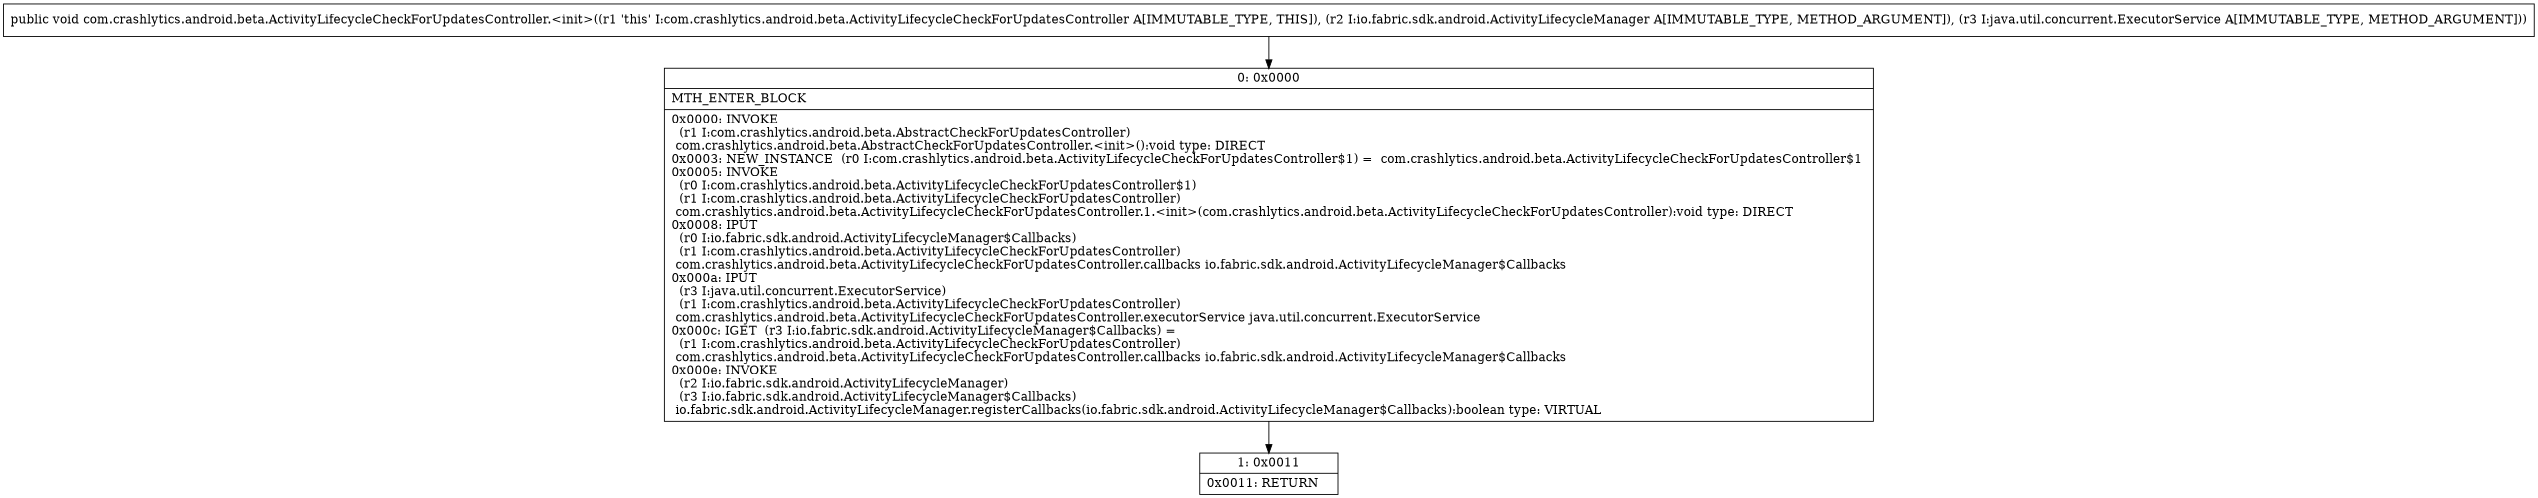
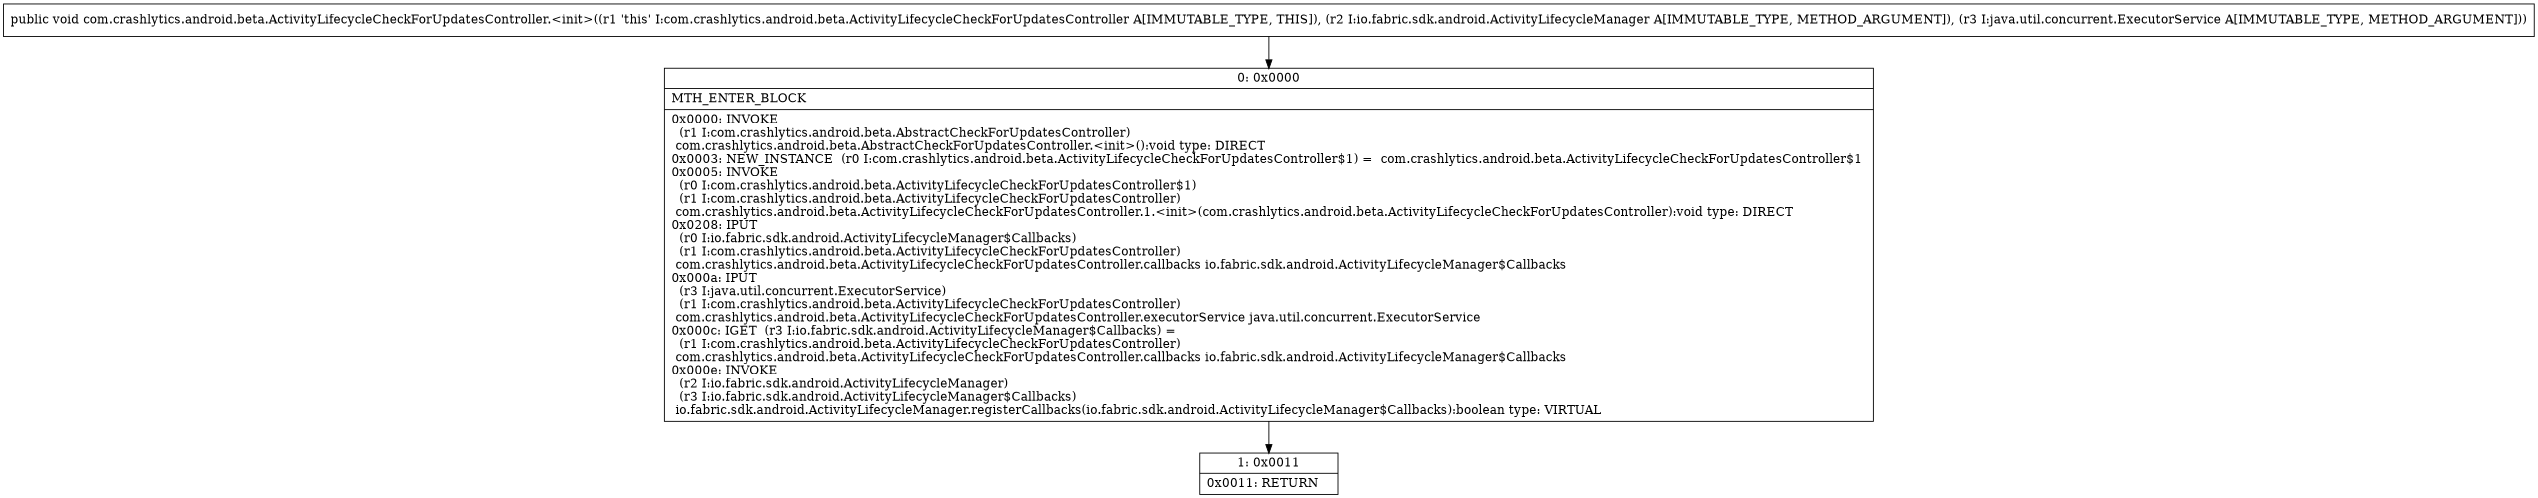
  digraph {
    node [shape=record]
-   n1 [label="{0\:\ 0x0000|MTH_ENTER_BLOCK\l|0x0000: INVOKE  \l  (r1 I:com.crashlytics.android.beta.AbstractCheckForUpdatesController)\l com.crashlytics.android.beta.AbstractCheckForUpdatesController.\<init\>():void type: DIRECT \l0x0003: NEW_INSTANCE  (r0 I:com.crashlytics.android.beta.ActivityLifecycleCheckForUpdatesController$1) =  com.crashlytics.android.beta.ActivityLifecycleCheckForUpdatesController$1 \l0x0005: INVOKE  \l  (r0 I:com.crashlytics.android.beta.ActivityLifecycleCheckForUpdatesController$1)\l  (r1 I:com.crashlytics.android.beta.ActivityLifecycleCheckForUpdatesController)\l com.crashlytics.android.beta.ActivityLifecycleCheckForUpdatesController.1.\<init\>(com.crashlytics.android.beta.ActivityLifecycleCheckForUpdatesController):void type: DIRECT \l0x0008: IPUT  \l  (r0 I:io.fabric.sdk.android.ActivityLifecycleManager$Callbacks)\l  (r1 I:com.crashlytics.android.beta.ActivityLifecycleCheckForUpdatesController)\l com.crashlytics.android.beta.ActivityLifecycleCheckForUpdatesController.callbacks io.fabric.sdk.android.ActivityLifecycleManager$Callbacks \l0x000a: IPUT  \l  (r3 I:java.util.concurrent.ExecutorService)\l  (r1 I:com.crashlytics.android.beta.ActivityLifecycleCheckForUpdatesController)\l com.crashlytics.android.beta.ActivityLifecycleCheckForUpdatesController.executorService java.util.concurrent.ExecutorService \l0x000c: IGET  (r3 I:io.fabric.sdk.android.ActivityLifecycleManager$Callbacks) = \l  (r1 I:com.crashlytics.android.beta.ActivityLifecycleCheckForUpdatesController)\l com.crashlytics.android.beta.ActivityLifecycleCheckForUpdatesController.callbacks io.fabric.sdk.android.ActivityLifecycleManager$Callbacks \l0x000e: INVOKE  \l  (r2 I:io.fabric.sdk.android.ActivityLifecycleManager)\l  (r3 I:io.fabric.sdk.android.ActivityLifecycleManager$Callbacks)\l io.fabric.sdk.android.ActivityLifecycleManager.registerCallbacks(io.fabric.sdk.android.ActivityLifecycleManager$Callbacks):boolean type: VIRTUAL \l}"]
+   n1 [label="{0\:\ 0x0000|MTH_ENTER_BLOCK\l|0x0000: INVOKE  \l  (r1 I:com.crashlytics.android.beta.AbstractCheckForUpdatesController)\l com.crashlytics.android.beta.AbstractCheckForUpdatesController.\<init\>():void type: DIRECT \l0x0003: NEW_INSTANCE  (r0 I:com.crashlytics.android.beta.ActivityLifecycleCheckForUpdatesController$1) =  com.crashlytics.android.beta.ActivityLifecycleCheckForUpdatesController$1 \l0x0005: INVOKE  \l  (r0 I:com.crashlytics.android.beta.ActivityLifecycleCheckForUpdatesController$1)\l  (r1 I:com.crashlytics.android.beta.ActivityLifecycleCheckForUpdatesController)\l com.crashlytics.android.beta.ActivityLifecycleCheckForUpdatesController.1.\<init\>(com.crashlytics.android.beta.ActivityLifecycleCheckForUpdatesController):void type: DIRECT \l0x0208: IPUT  \l  (r0 I:io.fabric.sdk.android.ActivityLifecycleManager$Callbacks)\l  (r1 I:com.crashlytics.android.beta.ActivityLifecycleCheckForUpdatesController)\l com.crashlytics.android.beta.ActivityLifecycleCheckForUpdatesController.callbacks io.fabric.sdk.android.ActivityLifecycleManager$Callbacks \l0x000a: IPUT  \l  (r3 I:java.util.concurrent.ExecutorService)\l  (r1 I:com.crashlytics.android.beta.ActivityLifecycleCheckForUpdatesController)\l com.crashlytics.android.beta.ActivityLifecycleCheckForUpdatesController.executorService java.util.concurrent.ExecutorService \l0x000c: IGET  (r3 I:io.fabric.sdk.android.ActivityLifecycleManager$Callbacks) = \l  (r1 I:com.crashlytics.android.beta.ActivityLifecycleCheckForUpdatesController)\l com.crashlytics.android.beta.ActivityLifecycleCheckForUpdatesController.callbacks io.fabric.sdk.android.ActivityLifecycleManager$Callbacks \l0x000e: INVOKE  \l  (r2 I:io.fabric.sdk.android.ActivityLifecycleManager)\l  (r3 I:io.fabric.sdk.android.ActivityLifecycleManager$Callbacks)\l io.fabric.sdk.android.ActivityLifecycleManager.registerCallbacks(io.fabric.sdk.android.ActivityLifecycleManager$Callbacks):boolean type: VIRTUAL \l}"]
    n2 [label="{1\:\ 0x0011|0x0011: RETURN   \l}"]
    n3 [label="{public void com.crashlytics.android.beta.ActivityLifecycleCheckForUpdatesController.\<init\>((r1 'this' I:com.crashlytics.android.beta.ActivityLifecycleCheckForUpdatesController A[IMMUTABLE_TYPE, THIS]), (r2 I:io.fabric.sdk.android.ActivityLifecycleManager A[IMMUTABLE_TYPE, METHOD_ARGUMENT]), (r3 I:java.util.concurrent.ExecutorService A[IMMUTABLE_TYPE, METHOD_ARGUMENT])) }"]
    n1 -> n2
    n3 -> n1
  }
